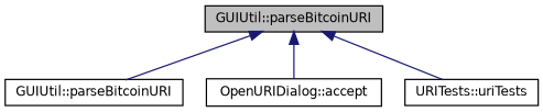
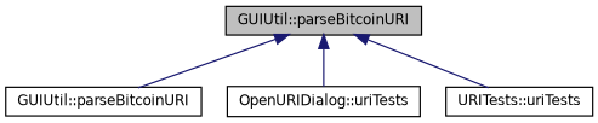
  digraph {
    rankdir=TB
    node [color=black fillcolor=white fontname=Helvetica fontsize=10 shape=record style=filled]
    edge [color=midnightblue dir=back fontname=Helvetica fontsize=10 labelfontname=Helvetica labelfontsize=10 style=solid]
    n1 [fillcolor=grey75 fontcolor=black height=0.2 label="GUIUtil::parseBitcoinURI" width=0.4]
    n2 [height=0.2 label="GUIUtil::parseBitcoinURI" width=0.4]
-   n3 [height=0.2 label="OpenURIDialog::accept" width=0.4]
+   n3 [height=0.2 label="OpenURIDialog::uriTests" width=0.4]
    n4 [height=0.2 label="URITests::uriTests" width=0.4]
    n1 -> n2
    n1 -> n3
    n1 -> n4
  }
